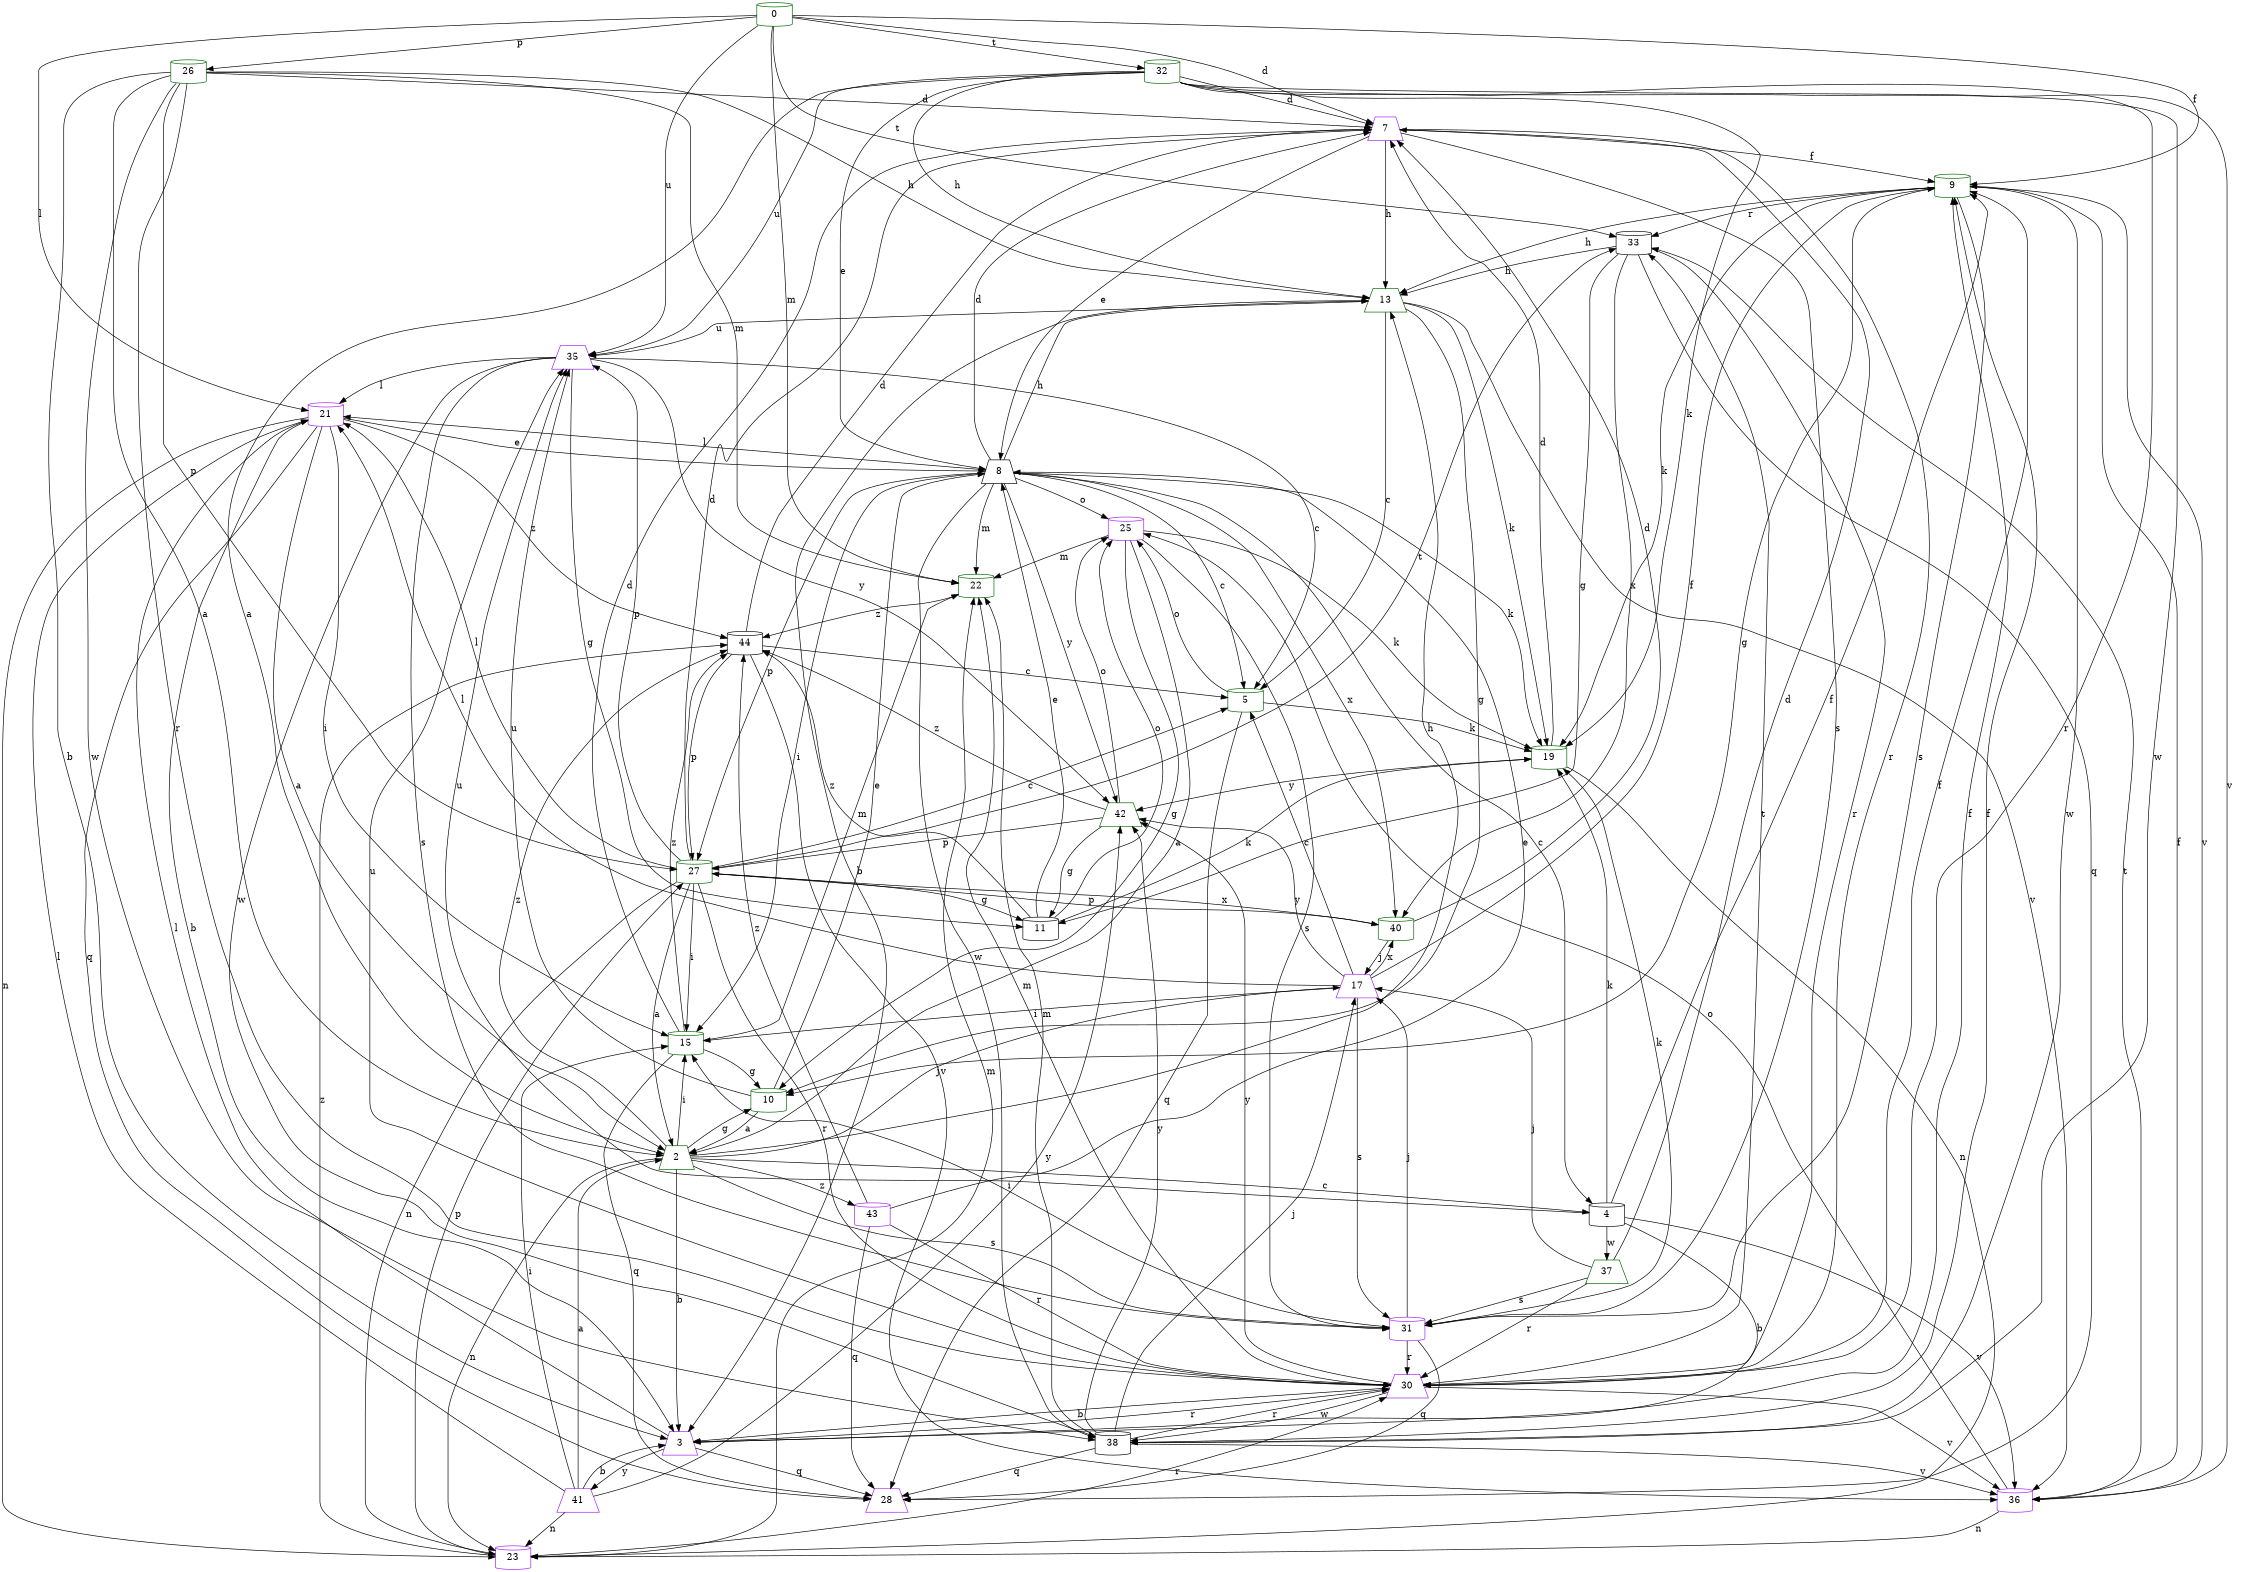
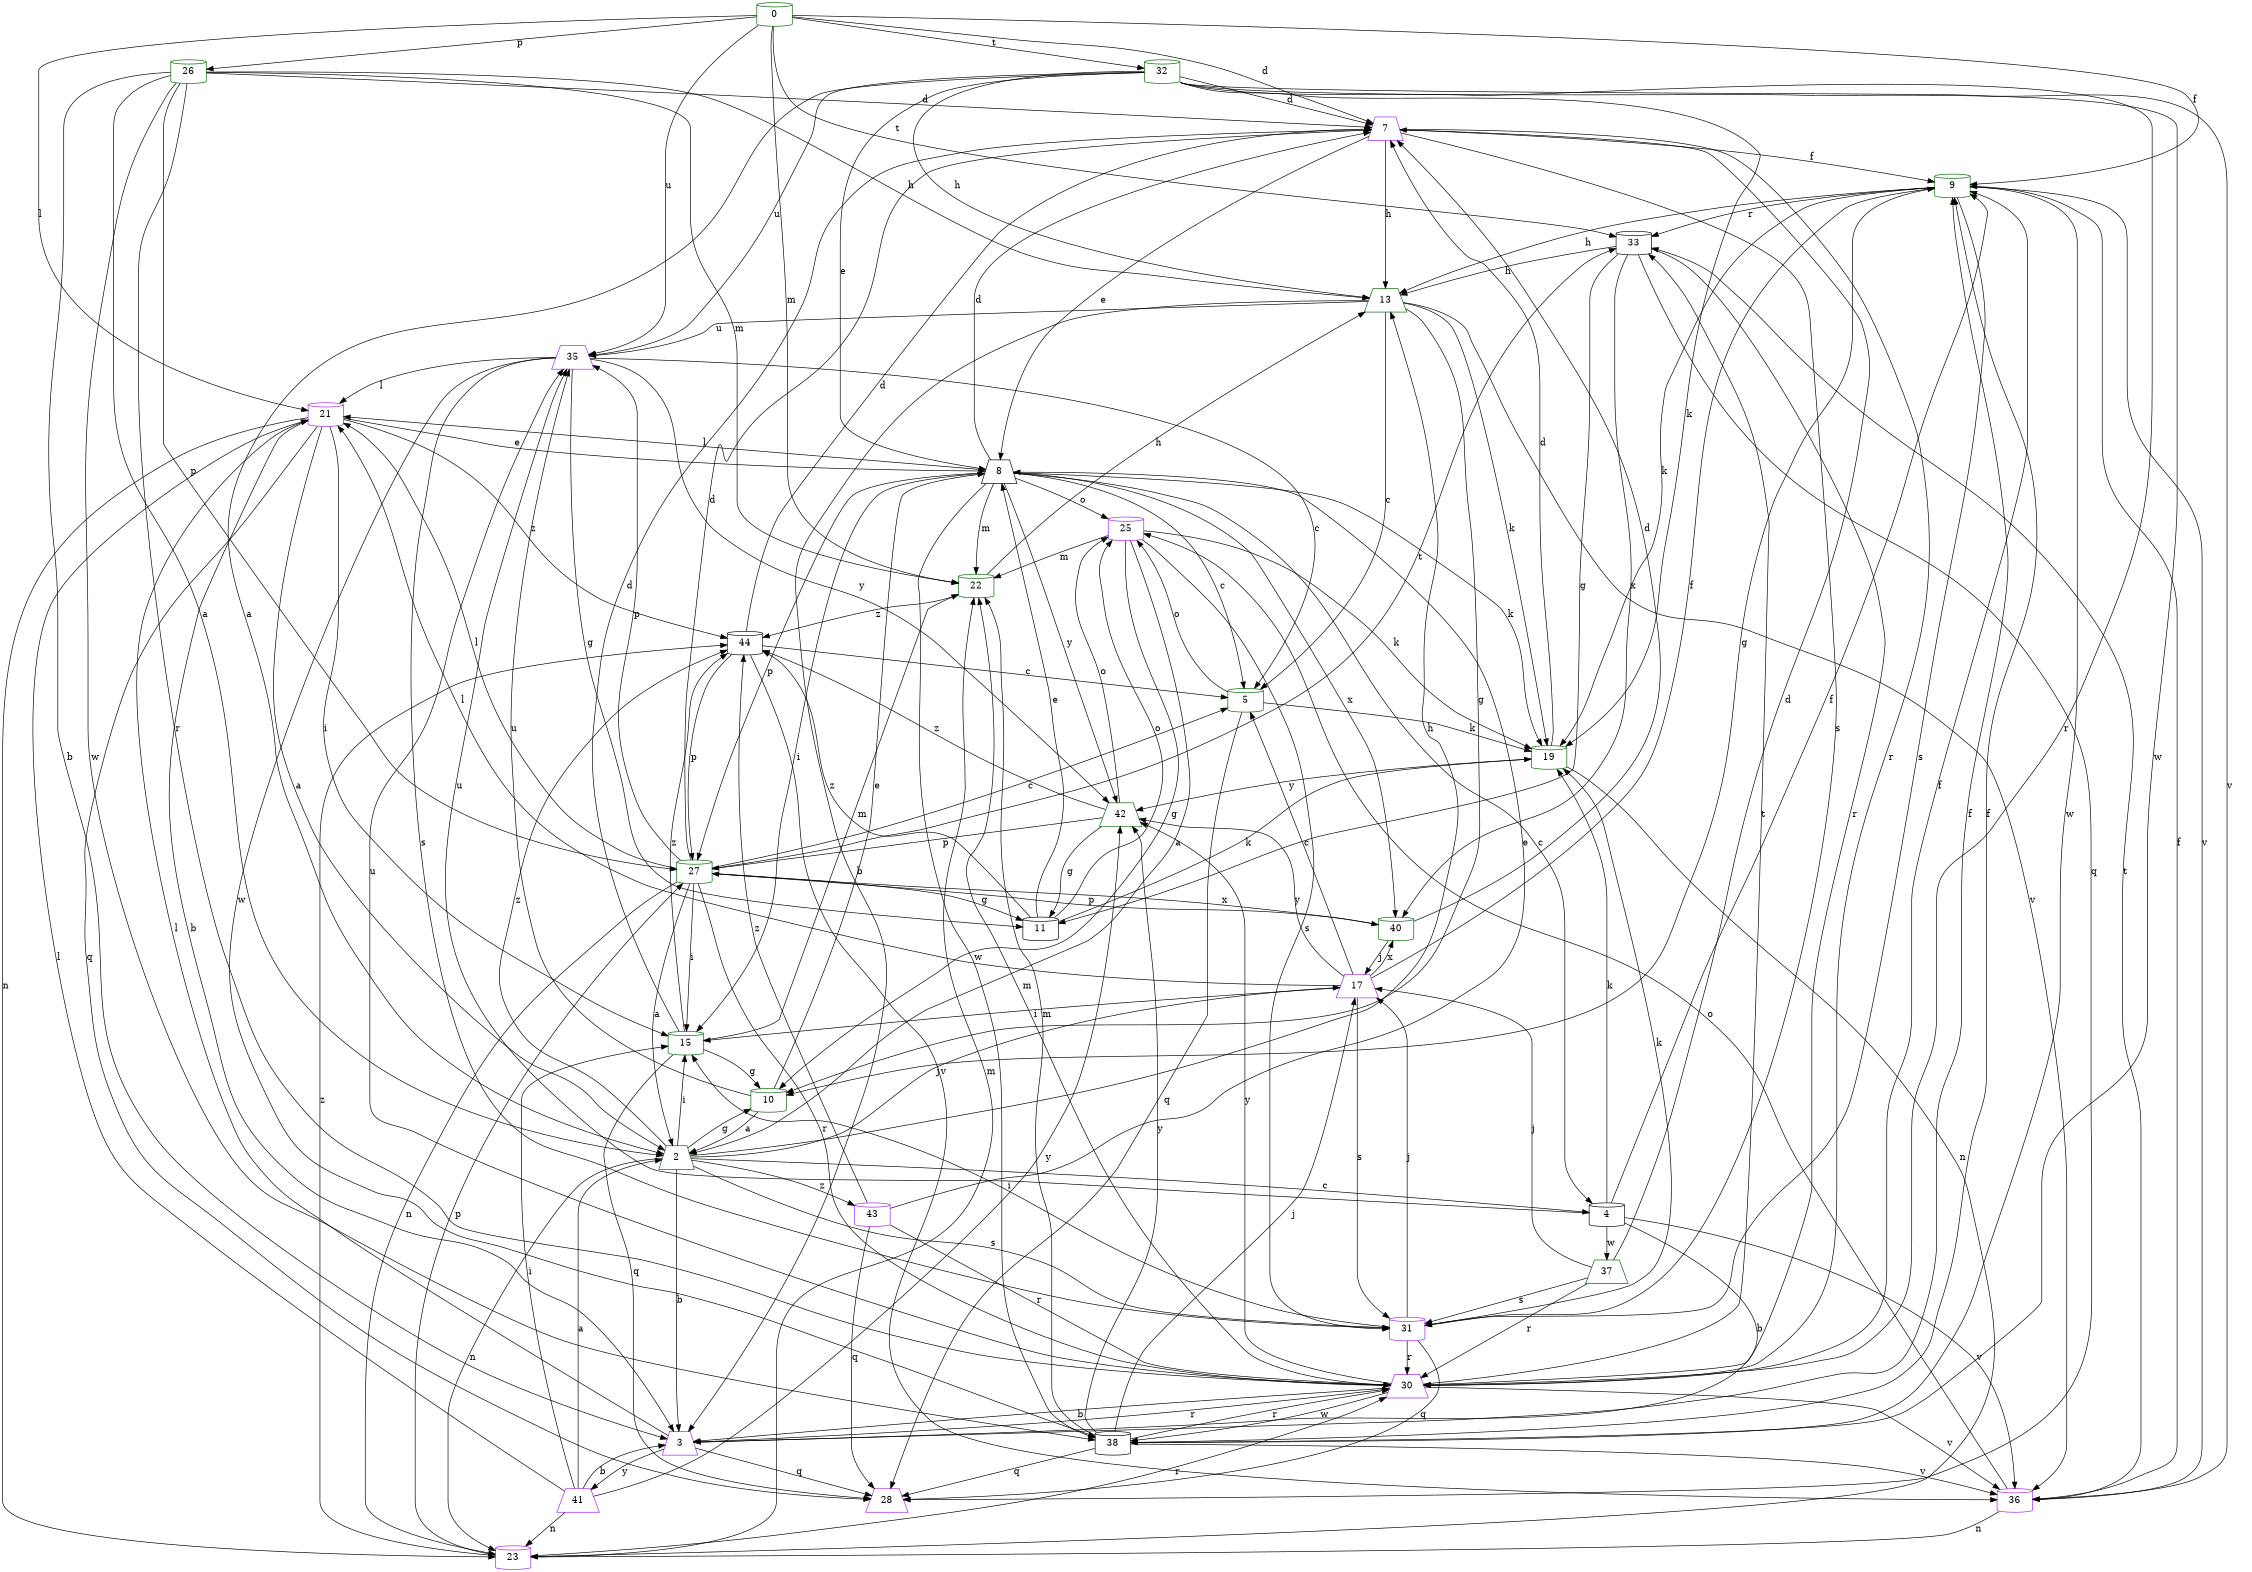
  strict digraph {
    node [color=darkgreen shape=cylinder]
    7 [color=purple shape=trapezium]
    0
    9
    21 [color=purple]
    22
    26
    32
    33 [color=black]
    35 [color=purple shape=trapezium]
    13 [shape=trapezium]
    31 [color=purple]
    30 [color=purple shape=trapezium]
    8 [color=black shape=trapezium]
    10
    19
    36 [color=purple]
    38 [color=black]
    2 [shape=trapezium]
    3 [color=purple shape=trapezium]
    15
    23 [color=purple]
    44 [color=black]
    28 [color=purple shape=trapezium]
    27
    40
    11 [color=black]
    5
    42 [shape=trapezium]
    4 [color=black]
    17 [color=purple shape=trapezium]
    43 [color=purple]
    41 [color=purple shape=trapezium]
    37 [shape=trapezium]
    25 [color=purple]
    7 -> 9 [label=f]
    7 -> 13 [label=h]
    7 -> 31 [label=s]
    7 -> 30 [label=r]
    7 -> 8 [label=e]
    0 -> 7 [label=d]
    0 -> 9 [label=f]
    0 -> 21 [label=l]
    0 -> 22 [label=m]
    0 -> 26 [label=p]
    0 -> 32 [label=t]
    0 -> 33 [label=t]
    0 -> 35 [label=u]
    9 -> 33 [label=r]
    9 -> 13 [label=h]
    9 -> 31 [label=s]
    9 -> 10 [label=g]
    9 -> 19 [label=k]
    9 -> 36 [label=v]
    9 -> 38 [label=w]
    21 -> 8 [label=e]
    21 -> 2 [label=a]
    21 -> 3 [label=b]
    21 -> 15 [label=i]
    21 -> 23 [label=n]
    21 -> 44 [label=z]
    21 -> 28 [label=q]
-   8 -> 13 [label=h]
+   22 -> 13 [label=h]
    22 -> 44 [label=z]
    26 -> 7 [label=d]
    26 -> 22 [label=m]
    26 -> 13 [label=h]
    26 -> 30 [label=r]
    26 -> 38 [label=w]
    26 -> 2 [label=a]
    26 -> 3 [label=b]
    26 -> 27 [label=p]
    32 -> 7 [label=d]
    32 -> 35 [label=u]
    32 -> 13 [label=h]
    32 -> 30 [label=r]
    32 -> 8 [label=e]
    32 -> 19 [label=k]
    32 -> 36 [label=v]
    32 -> 38 [label=w]
    32 -> 2 [label=a]
    33 -> 13 [label=h]
    33 -> 30 [label=r]
    33 -> 28 [label=q]
    33 -> 40 [label=x]
    33 -> 11 [label=g]
    35 -> 21 [label=l]
    35 -> 31 [label=s]
    35 -> 38 [label=w]
    35 -> 11 [label=g]
    35 -> 5 [label=c]
    35 -> 42 [label=y]
    13 -> 35 [label=u]
    13 -> 10 [label=g]
    13 -> 19 [label=k]
    13 -> 36 [label=v]
    13 -> 3 [label=b]
    13 -> 5 [label=c]
    31 -> 30 [label=r]
    31 -> 19 [label=k]
    31 -> 15 [label=i]
    31 -> 28 [label=q]
    31 -> 17 [label=j]
    30 -> 9 [label=f]
    30 -> 22 [label=m]
    30 -> 33 [label=t]
    30 -> 35 [label=u]
    30 -> 36 [label=v]
    30 -> 38 [label=w]
    30 -> 3 [label=b]
    30 -> 42 [label=y]
    8 -> 7 [label=d]
    8 -> 21 [label=l]
    8 -> 22 [label=m]
    8 -> 19 [label=k]
    8 -> 38 [label=w]
    8 -> 15 [label=i]
    8 -> 27 [label=p]
    8 -> 40 [label=x]
    8 -> 5 [label=c]
    8 -> 42 [label=y]
    8 -> 4 [label=c]
    8 -> 25 [label=o]
    10 -> 35 [label=u]
    10 -> 8 [label=e]
    10 -> 2 [label=a]
    19 -> 7 [label=d]
    19 -> 23 [label=n]
    19 -> 42 [label=y]
    36 -> 9 [label=f]
    36 -> 33 [label=t]
    36 -> 23 [label=n]
    36 -> 25 [label=o]
    38 -> 9 [label=f]
    38 -> 22 [label=m]
    38 -> 30 [label=r]
    38 -> 36 [label=v]
    38 -> 28 [label=q]
    38 -> 42 [label=y]
    38 -> 17 [label=j]
    2 -> 13 [label=h]
    2 -> 31 [label=s]
    2 -> 10 [label=g]
    2 -> 3 [label=b]
    2 -> 15 [label=i]
    2 -> 23 [label=n]
    2 -> 44 [label=z]
    2 -> 4 [label=c]
    2 -> 17 [label=j]
    2 -> 43 [label=z]
    3 -> 9 [label=f]
    3 -> 21 [label=l]
    3 -> 30 [label=r]
    3 -> 28 [label=q]
    3 -> 41 [label=y]
    15 -> 7 [label=d]
    15 -> 22 [label=m]
    15 -> 10 [label=g]
    15 -> 44 [label=z]
    15 -> 28 [label=q]
    23 -> 22 [label=m]
    23 -> 30 [label=r]
    23 -> 44 [label=z]
    23 -> 27 [label=p]
    44 -> 7 [label=d]
    44 -> 36 [label=v]
    44 -> 27 [label=p]
    44 -> 5 [label=c]
    27 -> 7 [label=d]
    27 -> 21 [label=l]
    27 -> 33 [label=t]
    27 -> 35 [label=p]
    27 -> 30 [label=r]
    27 -> 2 [label=a]
    27 -> 15 [label=i]
    27 -> 23 [label=n]
    27 -> 40 [label=x]
    27 -> 11 [label=g]
    27 -> 5 [label=c]
    40 -> 7 [label=d]
    40 -> 27 [label=p]
    40 -> 17 [label=j]
    11 -> 8 [label=e]
    11 -> 19 [label=k]
    11 -> 44 [label=z]
    11 -> 25 [label=o]
    5 -> 19 [label=k]
    5 -> 28 [label=q]
    5 -> 25 [label=o]
    42 -> 44 [label=z]
    42 -> 27 [label=p]
    42 -> 11 [label=g]
    42 -> 25 [label=o]
    4 -> 9 [label=f]
    4 -> 35 [label=u]
    4 -> 19 [label=k]
    4 -> 36 [label=v]
    4 -> 3 [label=b]
    4 -> 37 [label=w]
    17 -> 9 [label=f]
    17 -> 21 [label=l]
    17 -> 31 [label=s]
    17 -> 15 [label=i]
    17 -> 40 [label=x]
    17 -> 5 [label=c]
    17 -> 42 [label=y]
    43 -> 30 [label=r]
    43 -> 8 [label=e]
    43 -> 44 [label=z]
    43 -> 28 [label=q]
    41 -> 21 [label=l]
    41 -> 2 [label=a]
    41 -> 3 [label=b]
    41 -> 15 [label=i]
    41 -> 23 [label=n]
    41 -> 42 [label=y]
    37 -> 7 [label=d]
    37 -> 31 [label=s]
    37 -> 30 [label=r]
    37 -> 17 [label=j]
    25 -> 22 [label=m]
    25 -> 31 [label=s]
    25 -> 10 [label=g]
    25 -> 19 [label=k]
    25 -> 2 [label=a]
  }
